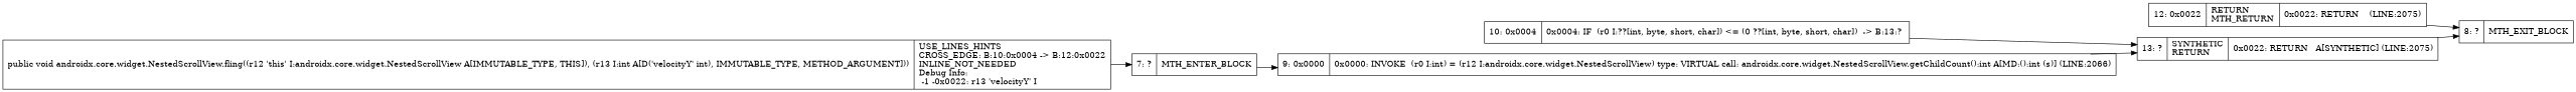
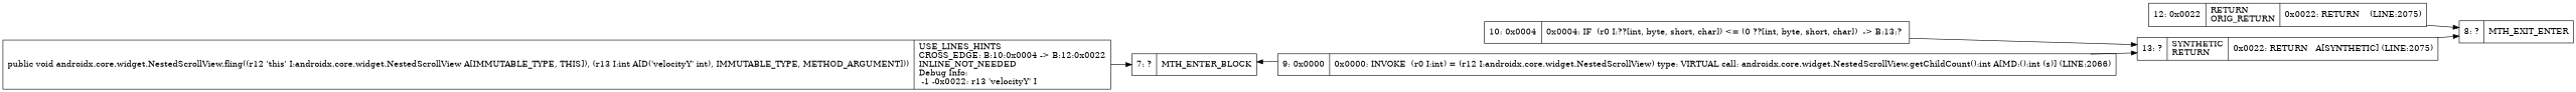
  digraph {
    rankdir=LR
    node [shape=record]
    n1 [label="{7\:\ ?|MTH_ENTER_BLOCK\l}"]
    n2 [label="{9\:\ 0x0000|0x0000: INVOKE  (r0 I:int) = (r12 I:androidx.core.widget.NestedScrollView) type: VIRTUAL call: androidx.core.widget.NestedScrollView.getChildCount():int A[MD:():int (s)] (LINE:2066)\l}"]
    n3 [label="{13\:\ ?|SYNTHETIC\lRETURN\l|0x0022: RETURN   A[SYNTHETIC] (LINE:2075)\l}"]
    n4 [label="{10\:\ 0x0004|0x0004: IF  (r0 I:??[int, byte, short, char]) \<= (0 ??[int, byte, short, char])  \-\> B:13:? \l}"]
-   n5 [label="{8\:\ ?|MTH_EXIT_BLOCK\l}"]
-   n6 [label="{12\:\ 0x0022|RETURN\lMTH_RETURN\l|0x0022: RETURN    (LINE:2075)\l}"]
+   n5 [label="{8\:\ ?|MTH_EXIT_ENTER\l}"]
+   n6 [label="{12\:\ 0x0022|RETURN\lORIG_RETURN\l|0x0022: RETURN    (LINE:2075)\l}"]
    n7 [label="{public void androidx.core.widget.NestedScrollView.fling((r12 'this' I:androidx.core.widget.NestedScrollView A[IMMUTABLE_TYPE, THIS]), (r13 I:int A[D('velocityY' int), IMMUTABLE_TYPE, METHOD_ARGUMENT]))  | USE_LINES_HINTS\lCROSS_EDGE: B:10:0x0004 \-\> B:12:0x0022\lINLINE_NOT_NEEDED\lDebug Info:\l  \-1 \-0x0022: r13 'velocityY' I\l}"]
-   n1 -> n2
+   n2 -> n1
    n2 -> n3
    n3 -> n5
    n4 -> n3
    n6 -> n5
    n7 -> n1
  }
